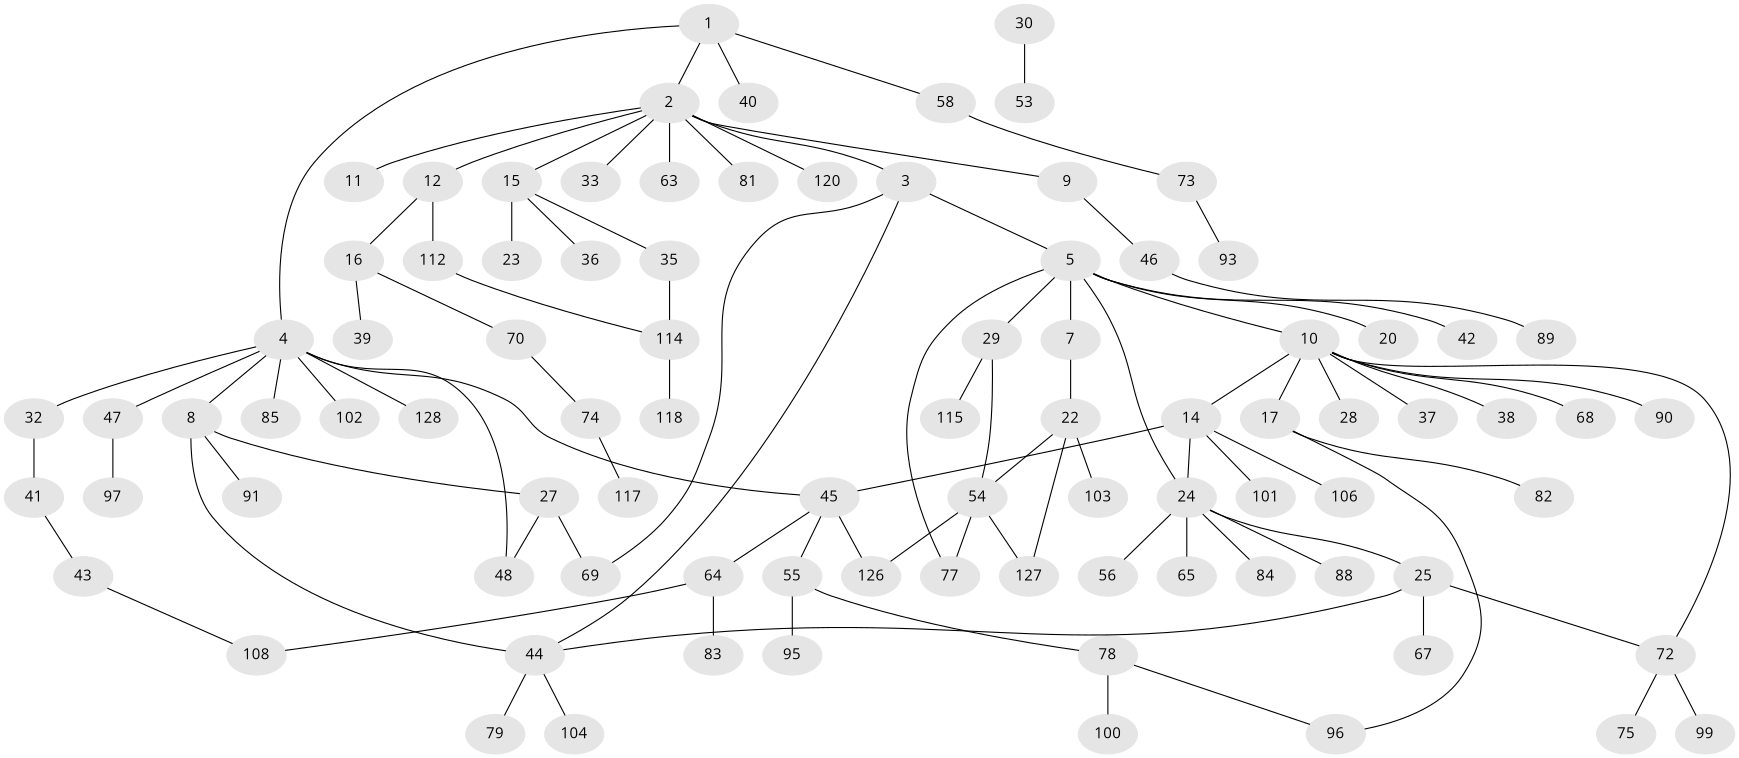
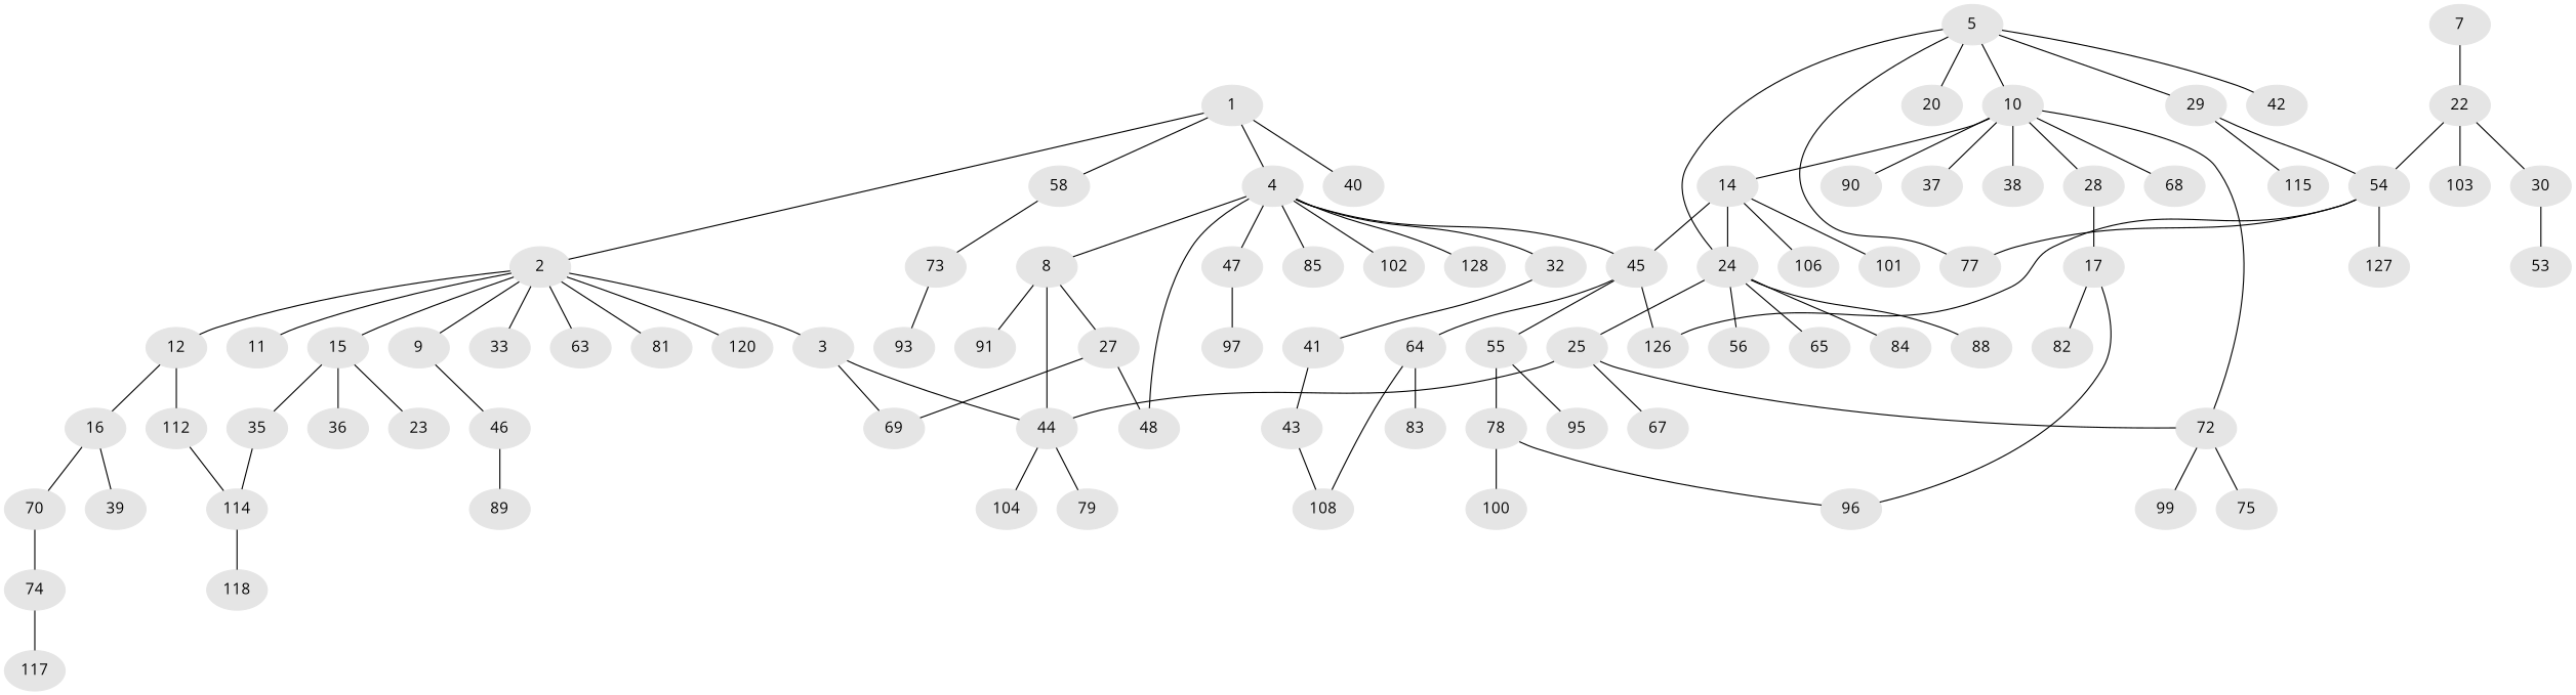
  graph {
    fontname="Open Sans"
    node [color=gray90 fontname="Open Sans" style=filled]
    edge [fontname="Open Sans"]
    1 [super="+18"]
    2 [super="+6"]
    4 [super="+31"]
    40 [super="+122"]
    n5 [label=58]
    3 [super="+107"]
    9 [super="+62"]
    11
    12 [super="+59"]
    15 [super="+98"]
    33
    63
    81
    120
    8 [super="+26"]
    32
    45 [super="+60"]
    47
    48 [super="+49"]
    85 [super="+94"]
    102 [super="+121"]
    128
    73 [super="+125"]
    5 [super="+19"]
    44 [super="+86"]
    69 [super="+76"]
    46 [super="+61"]
    16 [super="+51"]
    112
    23 [super="+110"]
    35
    36
    7
    10 [super="+13"]
    20
    24 [super="+52"]
    29 [super="+80"]
    42
    77
    79
    104
    27
    91
    41 [super="+50"]
    55
    64 [super="+71"]
    126
    97 [super="+124"]
    22 [super="+92"]
    14 [super="+116"]
    17 [super="+21"]
    28
    37 [super="+66"]
    38
    68
    72 [super="+105"]
    90
    25 [super="+34"]
    56
    65
    84
    88
    54 [super="+113"]
    115
    30 [super="+87"]
    103
    89
    101
    106
    82
    96
    75
    99
    39 [super="+109"]
    70
    114 [super="+123"]
    74 [super="+111"]
    53
    127
    67
    43 [super="+58"]
    118
    108
    78
    95
    83
    100
    93 [super="+119"]
    117
    1 -- 2
    1 -- 4
    1 -- 40
    1 -- n5
    2 -- 3
    2 -- 9
    2 -- 11
    2 -- 12
    2 -- 15
    2 -- 33
    2 -- 63
    2 -- 81
    2 -- 120
    4 -- 8
    4 -- 32
    4 -- 45
    4 -- 47
    4 -- 48
    4 -- 85
    4 -- 102
    4 -- 128
    n5 -- 73
-   3 -- 5
    3 -- 44
    3 -- 69
    9 -- 46
    12 -- 16
    12 -- 112
    15 -- 23
    15 -- 35
    15 -- 36
    8 -- 44 [weight=2]
    8 -- 27
    8 -- 91
    32 -- 41
    45 -- 55
    45 -- 64
    45 -- 126
    47 -- 97
    73 -- 93
-   5 -- 7
    5 -- 10
    5 -- 20
    5 -- 24
    5 -- 29
    5 -- 42
    5 -- 77
    44 -- 79
    44 -- 104
    46 -- 89
    16 -- 39
    16 -- 70
    112 -- 114
    35 -- 114
    7 -- 22
    10 -- 14
-   10 -- 17
+   28 -- 17
    10 -- 28
    10 -- 37
    10 -- 38
    10 -- 68
    10 -- 72
    10 -- 90
    24 -- 25
    24 -- 56
    24 -- 65
    24 -- 84
    24 -- 88
    29 -- 54
    29 -- 115
    27 -- 48
    27 -- 69
    41 -- 43
    55 -- 78
    55 -- 95
    64 -- 108
    64 -- 83
    22 -- 54
-   22 -- 127
+   22 -- 30
    22 -- 103
    14 -- 45
    14 -- 24
    14 -- 101
    14 -- 106
    17 -- 82
    17 -- 96
    72 -- 75
    72 -- 99
    25 -- 44
    25 -- 72
    25 -- 67
    54 -- 77
    54 -- 126
    54 -- 127
    30 -- 53
    70 -- 74
    114 -- 118
    74 -- 117
    43 -- 108
    78 -- 96
    78 -- 100
  }
